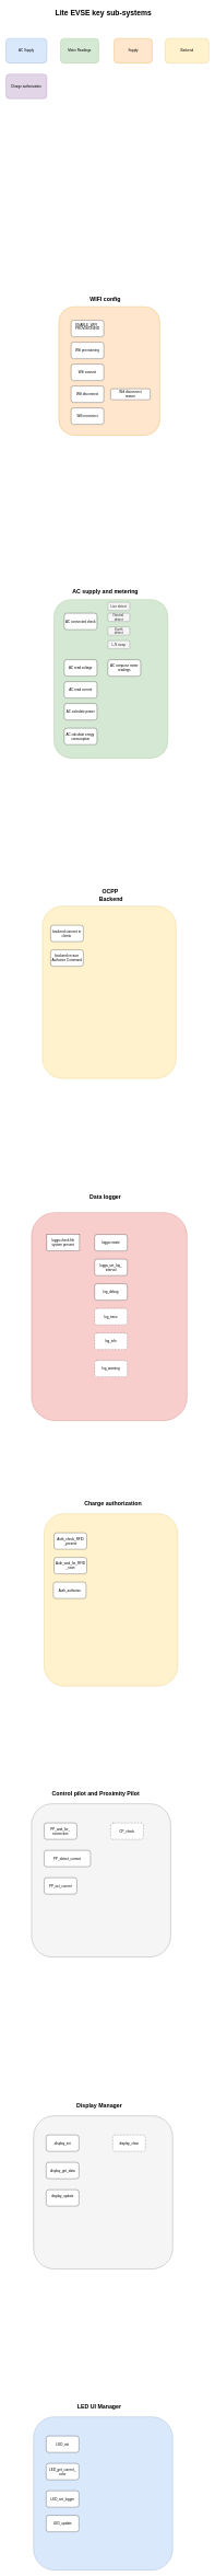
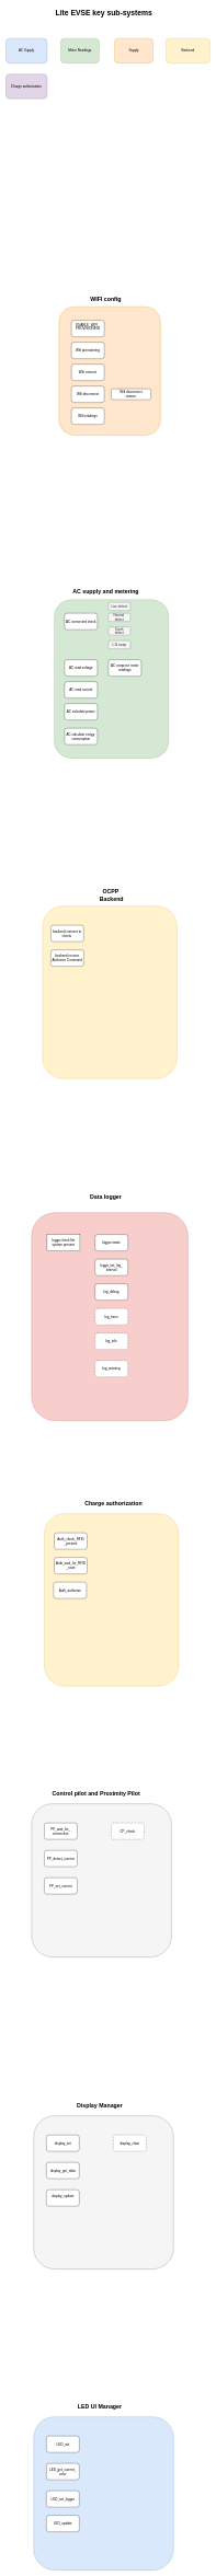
  <mxCell id="0" />
  <mxCell id="1" parent="0" />
  <mxCell id="2" value="AC Supply" style="rounded=1;whiteSpace=wrap;html=1;fillColor=#dae8fc;strokeColor=#6c8ebf;" vertex="1" parent="1"><mxGeometry x="20.25" y="140" width="150" height="90" as="geometry" /></mxCell>
  <mxCell id="3" value="Meter Readings" style="rounded=1;whiteSpace=wrap;html=1;fillColor=#d5e8d4;strokeColor=#82b366;" vertex="1" parent="1"><mxGeometry x="220.25" y="140" width="140" height="90" as="geometry" /></mxCell>
  <mxCell id="4" value="Supply" style="rounded=1;whiteSpace=wrap;html=1;fillColor=#ffe6cc;strokeColor=#d79b00;" vertex="1" parent="1"><mxGeometry x="416.5" y="140" width="140" height="90" as="geometry" /></mxCell>
  <mxCell id="5" value="Backend" style="rounded=1;whiteSpace=wrap;html=1;fillColor=#fff2cc;strokeColor=#d6b656;" vertex="1" parent="1"><mxGeometry x="604" y="140" width="160" height="90" as="geometry" /></mxCell>
  <mxCell id="6" value="Charge authorization" style="rounded=1;whiteSpace=wrap;html=1;fillColor=#e1d5e7;strokeColor=#9673a6;" vertex="1" parent="1"><mxGeometry x="20.25" y="270" width="150" height="90" as="geometry" /></mxCell>
  <mxCell id="7" value="" style="rounded=1;whiteSpace=wrap;html=1;fillColor=#ffe6cc;strokeColor=#d79b00;" vertex="1" parent="1"><mxGeometry x="214" y="1120" width="370" height="470" as="geometry" /></mxCell>
  <mxCell id="8" value="Wifi provisioning" style="rounded=1;whiteSpace=wrap;html=1;" vertex="1" parent="1"><mxGeometry x="259" y="1250" width="120" height="60" as="geometry" /></mxCell>
  <mxCell id="9" value="ENABLE_WIFI_&lt;div&gt;PROVISIONING&lt;div&gt;&lt;br&gt;&lt;/div&gt;&lt;/div&gt;" style="rounded=1;whiteSpace=wrap;html=1;" vertex="1" parent="1"><mxGeometry x="259" y="1170" width="120" height="60" as="geometry" /></mxCell>
  <mxCell id="10" value="Wifi connect" style="rounded=1;whiteSpace=wrap;html=1;" vertex="1" parent="1"><mxGeometry x="259" y="1330" width="120" height="60" as="geometry" /></mxCell>
  <mxCell id="11" value="Wifi disconnect" style="rounded=1;whiteSpace=wrap;html=1;" vertex="1" parent="1"><mxGeometry x="259" y="1410" width="120" height="60" as="geometry" /></mxCell>
- <mxCell id="12" value="Wifi reconnect" style="rounded=1;whiteSpace=wrap;html=1;" vertex="1" parent="1"><mxGeometry x="259" y="1490" width="120" height="60" as="geometry" /></mxCell>
+ <mxCell id="12" value="Wifi readings" style="rounded=1;whiteSpace=wrap;html=1;" vertex="1" parent="1"><mxGeometry x="259" y="1490" width="120" height="60" as="geometry" /></mxCell>
  <mxCell id="13" value="Wifi disconnect&lt;div&gt;reason&lt;/div&gt;" style="rounded=1;whiteSpace=wrap;html=1;" vertex="1" parent="1"><mxGeometry x="404" y="1420" width="145" height="40" as="geometry" /></mxCell>
  <mxCell id="14" value="&lt;b&gt;&lt;font style=&quot;font-size: 21px;&quot;&gt;WIFI config&lt;/font&gt;&lt;/b&gt;" style="text;html=1;align=center;verticalAlign=middle;resizable=0;points=[];autosize=1;strokeColor=none;fillColor=none;" vertex="1" parent="1"><mxGeometry x="314" y="1070" width="140" height="40" as="geometry" /></mxCell>
  <mxCell id="15" value="" style="rounded=1;whiteSpace=wrap;html=1;fillColor=#d5e8d4;strokeColor=#82b366;" vertex="1" parent="1"><mxGeometry x="196.5" y="2190" width="417.5" height="580" as="geometry" /></mxCell>
  <mxCell id="16" value="AC connected check" style="rounded=1;whiteSpace=wrap;html=1;" vertex="1" parent="1"><mxGeometry x="234" y="2240" width="120" height="60" as="geometry" /></mxCell>
  <mxCell id="17" value="AC read voltage" style="rounded=1;whiteSpace=wrap;html=1;" vertex="1" parent="1"><mxGeometry x="234" y="2410" width="120" height="60" as="geometry" /></mxCell>
  <mxCell id="18" value="Live detect" style="rounded=1;whiteSpace=wrap;html=1;fillColor=#f5f5f5;fontColor=#333333;strokeColor=#666666;" vertex="1" parent="1"><mxGeometry x="394" y="2200" width="80" height="30" as="geometry" /></mxCell>
  <mxCell id="19" value="Neutral&amp;nbsp;&lt;div&gt;detect&lt;/div&gt;" style="rounded=1;whiteSpace=wrap;html=1;fillColor=#f5f5f5;fontColor=#333333;strokeColor=#666666;" vertex="1" parent="1"><mxGeometry x="394" y="2240" width="80" height="30" as="geometry" /></mxCell>
  <mxCell id="20" value="Earth&lt;div&gt;detect&lt;/div&gt;" style="rounded=1;whiteSpace=wrap;html=1;fillColor=#f5f5f5;fontColor=#333333;strokeColor=#666666;" vertex="1" parent="1"><mxGeometry x="394" y="2290" width="80" height="30" as="geometry" /></mxCell>
  <mxCell id="21" value="L-N swap" style="rounded=1;whiteSpace=wrap;html=1;fillColor=#f5f5f5;fontColor=#333333;strokeColor=#666666;" vertex="1" parent="1"><mxGeometry x="394" y="2340" width="80" height="30" as="geometry" /></mxCell>
  <mxCell id="22" value="AC read current" style="rounded=1;whiteSpace=wrap;html=1;" vertex="1" parent="1"><mxGeometry x="234" y="2490" width="120" height="60" as="geometry" /></mxCell>
  <mxCell id="23" value="AC calculate power" style="rounded=1;whiteSpace=wrap;html=1;" vertex="1" parent="1"><mxGeometry x="234" y="2570" width="120" height="60" as="geometry" /></mxCell>
  <mxCell id="24" value="AC calculate enegy&amp;nbsp;&lt;div&gt;consumption&lt;/div&gt;" style="rounded=1;whiteSpace=wrap;html=1;" vertex="1" parent="1"><mxGeometry x="234" y="2660" width="120" height="60" as="geometry" /></mxCell>
  <mxCell id="25" value="AC compose meter readings" style="rounded=1;whiteSpace=wrap;html=1;" vertex="1" parent="1"><mxGeometry x="394" y="2410" width="120" height="60" as="geometry" /></mxCell>
  <mxCell id="26" value="&lt;b&gt;&lt;font style=&quot;font-size: 21px;&quot;&gt;AC supply and metering&lt;/font&gt;&lt;/b&gt;" style="text;html=1;align=center;verticalAlign=middle;resizable=0;points=[];autosize=1;strokeColor=none;fillColor=none;" vertex="1" parent="1"><mxGeometry x="249" y="2140" width="270" height="40" as="geometry" /></mxCell>
  <mxCell id="27" value="&lt;font style=&quot;font-size: 27px;&quot;&gt;Lite EVSE key sub-systems&lt;/font&gt;" style="text;html=1;align=center;verticalAlign=middle;resizable=0;points=[];autosize=1;strokeColor=none;fillColor=none;fontStyle=1" vertex="1" parent="1"><mxGeometry x="196.5" y="20" width="360" height="50" as="geometry" /></mxCell>
  <mxCell id="28" value="" style="rounded=1;whiteSpace=wrap;html=1;fillColor=#fff2cc;strokeColor=#d6b656;" vertex="1" parent="1"><mxGeometry x="154" y="3310" width="490" height="630" as="geometry" /></mxCell>
  <mxCell id="29" value="&lt;b&gt;&lt;font style=&quot;font-size: 21px;&quot;&gt;OCPP&amp;nbsp;&lt;/font&gt;&lt;/b&gt;&lt;div&gt;&lt;b&gt;&lt;font style=&quot;font-size: 21px;&quot;&gt;Backend&lt;/font&gt;&lt;/b&gt;&lt;/div&gt;" style="text;html=1;align=center;verticalAlign=middle;resizable=0;points=[];autosize=1;strokeColor=none;fillColor=none;" vertex="1" parent="1"><mxGeometry x="350.25" y="3240" width="110" height="60" as="geometry" /></mxCell>
  <mxCell id="30" value="backend connect to clients&amp;nbsp;" style="rounded=1;whiteSpace=wrap;html=1;" vertex="1" parent="1"><mxGeometry x="184" y="3380" width="120" height="60" as="geometry" /></mxCell>
  <mxCell id="31" value="backend receive Authorize Command" style="rounded=1;whiteSpace=wrap;html=1;" vertex="1" parent="1"><mxGeometry x="184" y="3470" width="120" height="60" as="geometry" /></mxCell>
  <mxCell id="32" value="" style="rounded=1;whiteSpace=wrap;html=1;fillColor=#f8cecc;strokeColor=#b85450;" vertex="1" parent="1"><mxGeometry x="114" y="4430" width="570" height="760" as="geometry" /></mxCell>
  <mxCell id="33" value="&lt;span style=&quot;font-size: 21px;&quot;&gt;&lt;b&gt;Data logger&lt;/b&gt;&lt;/span&gt;" style="text;html=1;align=center;verticalAlign=middle;resizable=0;points=[];autosize=1;strokeColor=none;fillColor=none;" vertex="1" parent="1"><mxGeometry x="314" y="4350" width="140" height="40" as="geometry" /></mxCell>
  <mxCell id="34" value="logga create" style="rounded=1;whiteSpace=wrap;html=1;" vertex="1" parent="1"><mxGeometry x="345.25" y="4510" width="120" height="60" as="geometry" /></mxCell>
  <mxCell id="35" value="log_debug" style="rounded=1;whiteSpace=wrap;html=1;" vertex="1" parent="1"><mxGeometry x="345.25" y="4690" width="120" height="60" as="geometry" /></mxCell>
  <mxCell id="36" value="logga_set_log_&lt;div&gt;i&lt;span style=&quot;background-color: transparent; color: light-dark(rgb(0, 0, 0), rgb(255, 255, 255));&quot;&gt;nterval&lt;/span&gt;&lt;/div&gt;" style="rounded=1;whiteSpace=wrap;html=1;" vertex="1" parent="1"><mxGeometry x="345.25" y="4600" width="120" height="60" as="geometry" /></mxCell>
  <mxCell id="37" value="log_trace" style="rounded=1;whiteSpace=wrap;html=1;dashed=1;" vertex="1" parent="1"><mxGeometry x="345.25" y="4780" width="120" height="60" as="geometry" /></mxCell>
  <mxCell id="38" value="log_info" style="rounded=1;whiteSpace=wrap;html=1;dashed=1;" vertex="1" parent="1"><mxGeometry x="345.25" y="4870" width="120" height="60" as="geometry" /></mxCell>
  <mxCell id="39" value="log_warning" style="rounded=1;whiteSpace=wrap;html=1;dashed=1;" vertex="1" parent="1"><mxGeometry x="345.25" y="4970" width="120" height="60" as="geometry" /></mxCell>
  <mxCell id="40" value="logga check file system present" style="whiteSpace=wrap;html=1;rounded=0;" vertex="1" parent="1"><mxGeometry x="170.25" y="4510" width="120" height="60" as="geometry" /></mxCell>
  <mxCell id="41" value="" style="rounded=1;whiteSpace=wrap;html=1;fillColor=#fff2cc;strokeColor=#d6b656;" vertex="1" parent="1"><mxGeometry x="160.25" y="5530" width="490" height="630" as="geometry" /></mxCell>
  <mxCell id="42" value="&lt;span style=&quot;font-size: 21px;&quot;&gt;&lt;b&gt;Charge authorization&lt;/b&gt;&lt;/span&gt;" style="text;html=1;align=center;verticalAlign=middle;resizable=0;points=[];autosize=1;strokeColor=none;fillColor=none;" vertex="1" parent="1"><mxGeometry x="296.5" y="5470" width="230" height="40" as="geometry" /></mxCell>
  <mxCell id="43" value="Auth_check_RFID&lt;div&gt;_present&lt;/div&gt;" style="rounded=1;whiteSpace=wrap;html=1;" vertex="1" parent="1"><mxGeometry x="196.5" y="5600" width="120" height="60" as="geometry" /></mxCell>
  <mxCell id="44" value="Auth_wait_for_RFID&lt;div&gt;_scan&lt;/div&gt;" style="rounded=1;whiteSpace=wrap;html=1;" vertex="1" parent="1"><mxGeometry x="196.5" y="5690" width="120" height="60" as="geometry" /></mxCell>
  <mxCell id="45" value="Auth_authorize" style="rounded=1;whiteSpace=wrap;html=1;" vertex="1" parent="1"><mxGeometry x="194" y="5780" width="120" height="60" as="geometry" /></mxCell>
  <mxCell id="46" value="" style="rounded=1;whiteSpace=wrap;html=1;fillColor=#f5f5f5;fontColor=#333333;strokeColor=#666666;" vertex="1" parent="1"><mxGeometry x="114" y="6590" width="510" height="560" as="geometry" /></mxCell>
  <mxCell id="47" value="&lt;span style=&quot;font-size: 21px;&quot;&gt;&lt;b&gt;Control pilot and Proximity Pilot&lt;/b&gt;&lt;/span&gt;" style="text;html=1;align=center;verticalAlign=middle;resizable=0;points=[];autosize=1;strokeColor=none;fillColor=none;" vertex="1" parent="1"><mxGeometry x="179" y="6530" width="340" height="40" as="geometry" /></mxCell>
  <mxCell id="48" value="PP_wait_for_&lt;div&gt;connection&lt;/div&gt;" style="rounded=1;whiteSpace=wrap;html=1;" vertex="1" parent="1"><mxGeometry x="160.25" y="6660" width="120" height="60" as="geometry" /></mxCell>
- <mxCell id="49" value="PP_detect_current" style="rounded=1;whiteSpace=wrap;html=1;" vertex="1" parent="1"><mxGeometry x="160.25" y="6760" width="170" height="60" as="geometry" /></mxCell>
+ <mxCell id="49" value="PP_detect_current" style="rounded=1;whiteSpace=wrap;html=1;" vertex="1" parent="1"><mxGeometry x="160.25" y="6760" width="120" height="60" as="geometry" /></mxCell>
  <mxCell id="50" value="PP_set_current" style="rounded=1;whiteSpace=wrap;html=1;" vertex="1" parent="1"><mxGeometry x="160.25" y="6860" width="120" height="60" as="geometry" /></mxCell>
  <mxCell id="51" value="CP_check" style="rounded=1;whiteSpace=wrap;html=1;dashed=1;" vertex="1" parent="1"><mxGeometry x="404" y="6660" width="120" height="60" as="geometry" /></mxCell>
  <mxCell id="52" value="" style="rounded=1;whiteSpace=wrap;html=1;fillColor=#f5f5f5;fontColor=#333333;strokeColor=#666666;" vertex="1" parent="1"><mxGeometry x="121.5" y="7730" width="510" height="560" as="geometry" /></mxCell>
  <mxCell id="53" value="&lt;span style=&quot;font-size: 21px;&quot;&gt;&lt;b&gt;Display Manager&lt;/b&gt;&lt;/span&gt;" style="text;html=1;align=center;verticalAlign=middle;resizable=0;points=[];autosize=1;strokeColor=none;fillColor=none;" vertex="1" parent="1"><mxGeometry x="266.5" y="7670" width="190" height="40" as="geometry" /></mxCell>
  <mxCell id="54" value="display_init" style="rounded=1;whiteSpace=wrap;html=1;" vertex="1" parent="1"><mxGeometry x="167.75" y="7800" width="120" height="60" as="geometry" /></mxCell>
  <mxCell id="55" value="display_get_data" style="rounded=1;whiteSpace=wrap;html=1;" vertex="1" parent="1"><mxGeometry x="167.75" y="7900" width="120" height="60" as="geometry" /></mxCell>
  <mxCell id="56" value="display_update&lt;div&gt;&lt;br&gt;&lt;/div&gt;" style="rounded=1;whiteSpace=wrap;html=1;" vertex="1" parent="1"><mxGeometry x="167.75" y="8000" width="120" height="60" as="geometry" /></mxCell>
  <mxCell id="57" value="display_clear" style="rounded=1;whiteSpace=wrap;html=1;dashed=1;" vertex="1" parent="1"><mxGeometry x="411.5" y="7800" width="120" height="60" as="geometry" /></mxCell>
  <mxCell id="58" value="" style="rounded=1;whiteSpace=wrap;html=1;fillColor=#dae8fc;strokeColor=#6c8ebf;" vertex="1" parent="1"><mxGeometry x="121.5" y="8830" width="510" height="560" as="geometry" /></mxCell>
  <mxCell id="59" value="&lt;span style=&quot;font-size: 21px;&quot;&gt;&lt;b&gt;LED UI Manager&lt;/b&gt;&lt;/span&gt;" style="text;html=1;align=center;verticalAlign=middle;resizable=0;points=[];autosize=1;strokeColor=none;fillColor=none;" vertex="1" parent="1"><mxGeometry x="271.5" y="8770" width="180" height="40" as="geometry" /></mxCell>
  <mxCell id="60" value="LED_init" style="rounded=1;whiteSpace=wrap;html=1;" vertex="1" parent="1"><mxGeometry x="167.75" y="8900" width="120" height="60" as="geometry" /></mxCell>
  <mxCell id="61" value="LED_get_current_&lt;div&gt;color&lt;/div&gt;" style="rounded=1;whiteSpace=wrap;html=1;" vertex="1" parent="1"><mxGeometry x="167.75" y="9000" width="120" height="60" as="geometry" /></mxCell>
  <mxCell id="62" value="&lt;div&gt;LED_set_logger&lt;/div&gt;" style="rounded=1;whiteSpace=wrap;html=1;" vertex="1" parent="1"><mxGeometry x="167.75" y="9100" width="120" height="60" as="geometry" /></mxCell>
  <mxCell id="63" value="&lt;div&gt;LED_update&lt;/div&gt;" style="rounded=1;whiteSpace=wrap;html=1;" vertex="1" parent="1"><mxGeometry x="167.75" y="9190" width="120" height="60" as="geometry" /></mxCell>
